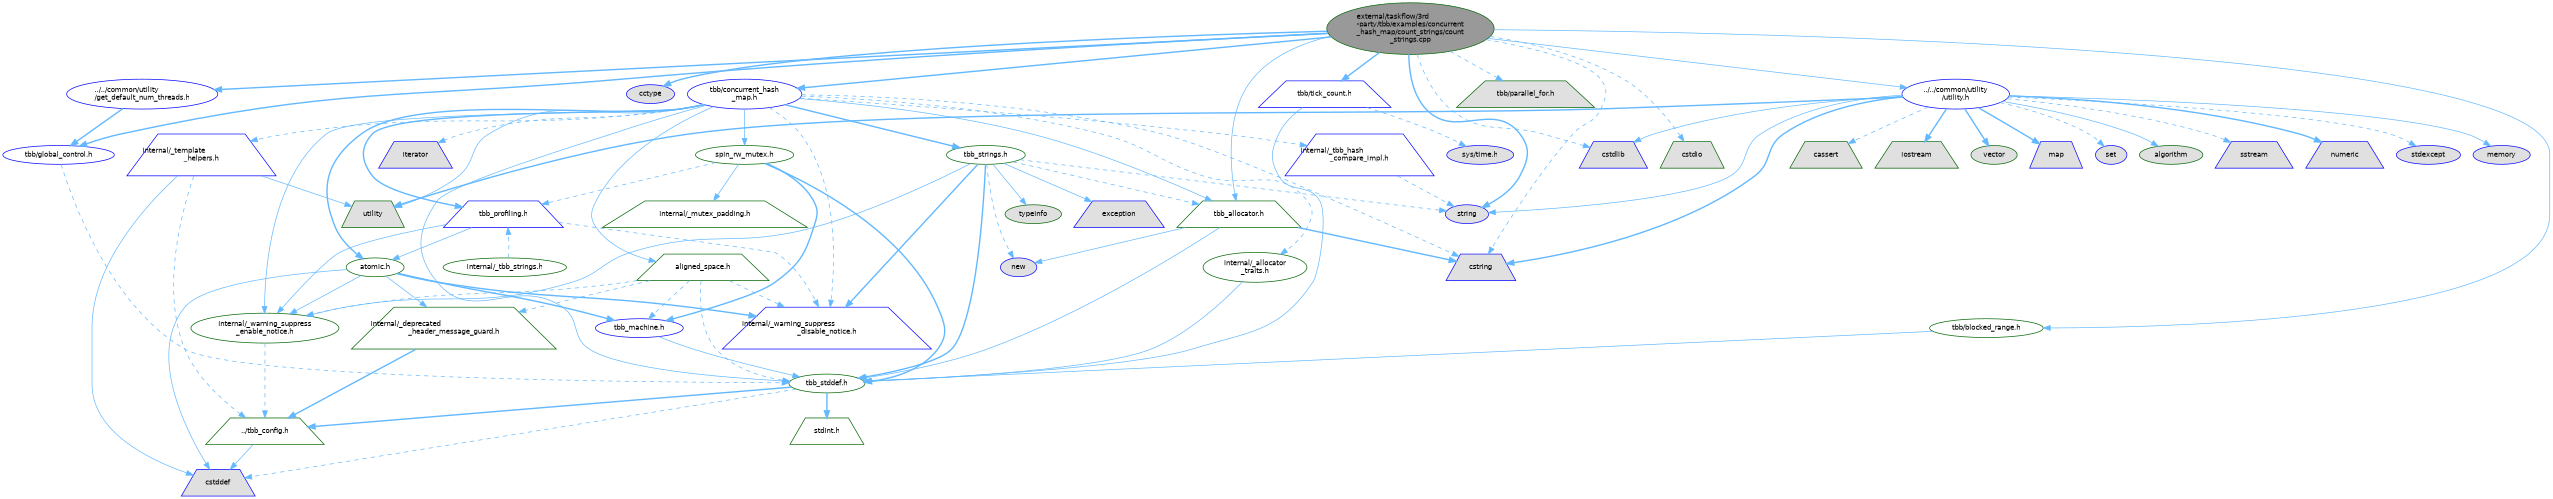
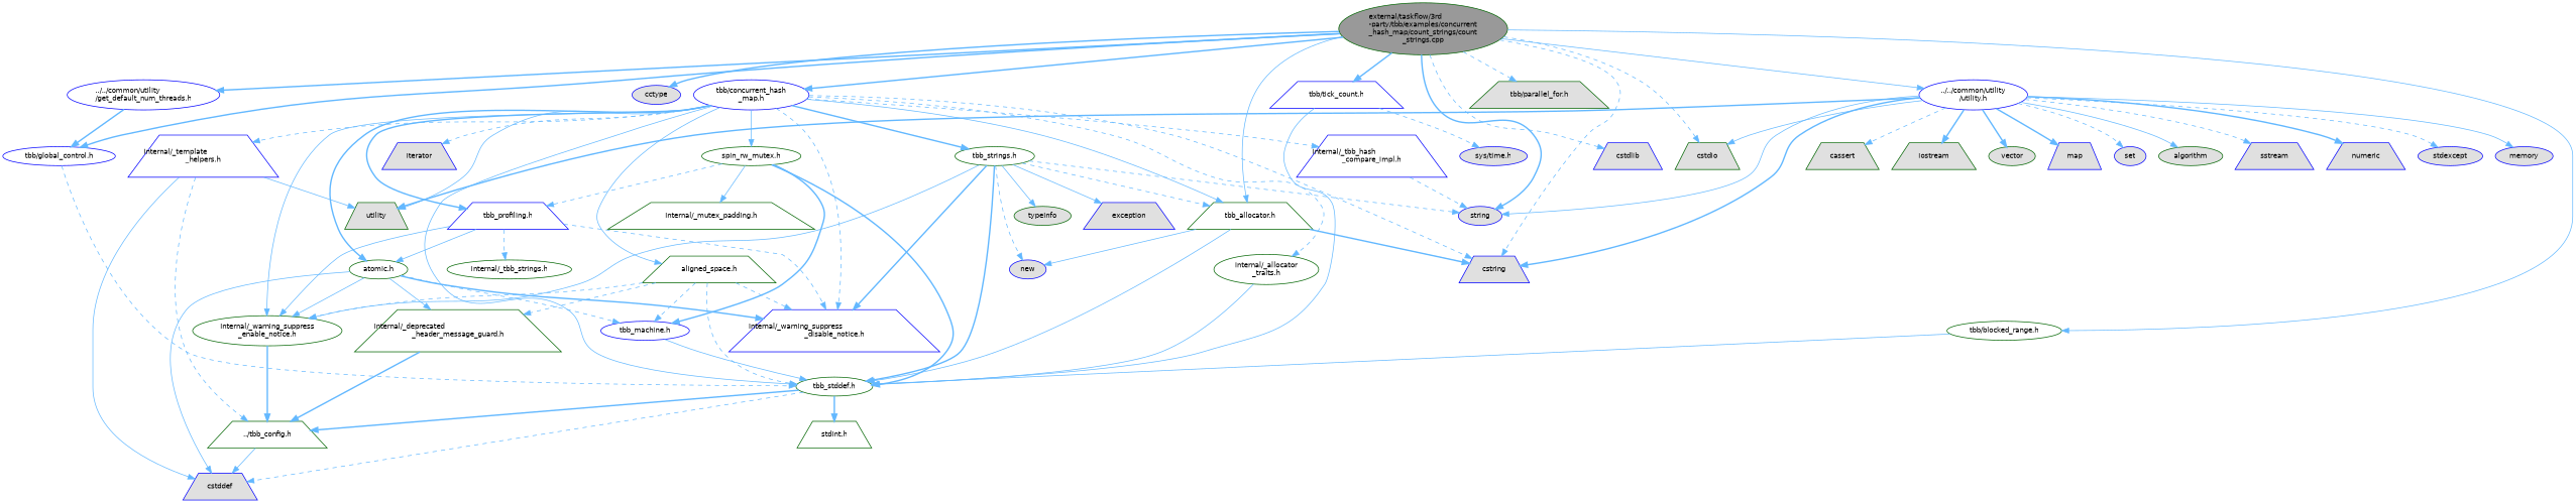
  digraph {
    node [color=blue fillcolor=white fontname=Helvetica fontsize=10 shape=ellipse style=filled]
    edge [color=steelblue1 fontname=Helvetica fontsize=10 labelfontname=Helvetica labelfontsize=10 style=solid]
    n1 [color=darkgreen fillcolor=grey60 fontcolor=black height=0.2 label="external/taskflow/3rd\l-party/tbb/examples/concurrent\l_hash_map/count_strings/count\l_strings.cpp" width=0.4]
    n2 [fillcolor="#E0E0E0" height=0.2 label=string width=0.4]
    n3 [fillcolor="#E0E0E0" height=0.2 label=cstring shape=trapezium width=0.4]
    n4 [fillcolor="#E0E0E0" height=0.2 label=cctype width=0.4]
    n5 [fillcolor="#E0E0E0" height=0.2 label=cstdlib shape=trapezium width=0.4]
    n6 [color=darkgreen fillcolor="#E0E0E0" height=0.2 label=cstdio shape=trapezium width=0.4]
    n7 [height=0.2 label="tbb/concurrent_hash\l_map.h" width=0.4]
    n8 [color=darkgreen height=0.2 label="tbb_allocator.h" shape=trapezium width=0.4]
    n9 [color=darkgreen height=0.2 label="tbb/blocked_range.h" width=0.4]
    n10 [color=darkgreen fillcolor="#E0E0E0" height=0.2 label="tbb/parallel_for.h" shape=trapezium width=0.4]
    n11 [height=0.2 label="tbb/tick_count.h" shape=trapezium width=0.4]
    n12 [height=0.2 label="tbb/global_control.h" width=0.4]
    n13 [height=0.2 label="../../common/utility\l/utility.h" width=0.4]
    n14 [height=0.2 label="../../common/utility\l/get_default_num_threads.h" width=0.4]
    n15 [color=darkgreen height=0.2 label="internal/_warning_suppress\l_enable_notice.h" width=0.4]
    n16 [color=darkgreen height=0.2 label="tbb_stddef.h" width=0.4]
    n17 [fillcolor="#E0E0E0" height=0.2 label=iterator shape=trapezium width=0.4]
    n18 [color=darkgreen fillcolor="#E0E0E0" height=0.2 label=utility shape=trapezium width=0.4]
    n19 [color=darkgreen height=0.2 label="spin_rw_mutex.h" width=0.4]
    n20 [height=0.2 label="tbb_profiling.h" shape=trapezium width=0.4]
    n21 [color=darkgreen height=0.2 label="atomic.h" width=0.4]
    n22 [height=0.2 label="internal/_warning_suppress\l_disable_notice.h" shape=trapezium width=0.4]
    n23 [color=darkgreen height=0.2 label="tbb_strings.h" width=0.4]
    n24 [color=darkgreen height=0.2 label="aligned_space.h" shape=trapezium width=0.4]
    n25 [height=0.2 label="internal/_tbb_hash\l_compare_impl.h" shape=trapezium width=0.4]
    n26 [height=0.2 label="internal/_template\l_helpers.h" shape=trapezium width=0.4]
    n27 [color=darkgreen height=0.2 label="internal/_allocator\l_traits.h" width=0.4]
    n28 [fillcolor="#E0E0E0" height=0.2 label=new width=0.4]
    n29 [fillcolor="#E0E0E0" height=0.2 label="sys/time.h" width=0.4]
    n30 [color=darkgreen fillcolor="#E0E0E0" height=0.2 label=vector width=0.4]
    n31 [fillcolor="#E0E0E0" height=0.2 label=map shape=trapezium width=0.4]
    n32 [fillcolor="#E0E0E0" height=0.2 label=set width=0.4]
    n33 [color=darkgreen fillcolor="#E0E0E0" height=0.2 label=algorithm width=0.4]
    n34 [fillcolor="#E0E0E0" height=0.2 label=sstream shape=trapezium width=0.4]
    n35 [fillcolor="#E0E0E0" height=0.2 label=numeric shape=trapezium width=0.4]
    n36 [fillcolor="#E0E0E0" height=0.2 label=stdexcept width=0.4]
    n37 [fillcolor="#E0E0E0" height=0.2 label=memory width=0.4]
    n38 [color=darkgreen fillcolor="#E0E0E0" height=0.2 label=cassert shape=trapezium width=0.4]
    n39 [color=darkgreen fillcolor="#E0E0E0" height=0.2 label=iostream shape=trapezium width=0.4]
    n40 [color=darkgreen height=0.2 label="../tbb_config.h" shape=trapezium width=0.4]
    n41 [fillcolor="#E0E0E0" height=0.2 label=cstddef shape=trapezium width=0.4]
    n42 [color=darkgreen height=0.2 label="stdint.h" shape=trapezium width=0.4]
    n43 [height=0.2 label="tbb_machine.h" width=0.4]
    n44 [color=darkgreen height=0.2 label="internal/_mutex_padding.h" shape=trapezium width=0.4]
    n45 [color=darkgreen height=0.2 label="internal/_tbb_strings.h" width=0.4]
    n46 [color=darkgreen height=0.2 label="internal/_deprecated\l_header_message_guard.h" shape=trapezium width=0.4]
    n47 [fillcolor="#E0E0E0" height=0.2 label=exception shape=trapezium width=0.4]
    n48 [color=darkgreen fillcolor="#E0E0E0" height=0.2 label=typeinfo width=0.4]
    n1 -> n2 [style=bold]
    n1 -> n3 [style=dashed]
    n1 -> n4 [style=bold]
    n1 -> n5 [style=dashed]
    n1 -> n6 [style=dashed]
    n1 -> n7 [style=bold]
    n1 -> n8
    n1 -> n9
    n1 -> n10 [style=dashed]
    n1 -> n11 [style=bold]
    n1 -> n12 [style=bold]
    n1 -> n13
    n1 -> n14 [style=bold]
    n7 -> n3 [style=dashed]
    n7 -> n8
    n7 -> n15
    n7 -> n16
    n7 -> n17 [style=dashed]
    n7 -> n18
    n7 -> n19
    n7 -> n20 [style=bold]
    n7 -> n21 [style=bold]
    n7 -> n22 [style=dashed]
    n7 -> n23 [style=bold]
    n7 -> n24
    n7 -> n25 [style=dashed]
    n7 -> n26 [style=dashed]
    n7 -> n27 [style=dashed]
    n8 -> n3 [style=bold]
    n8 -> n16
    n8 -> n28
    n9 -> n16
    n11 -> n16
    n11 -> n29 [style=dashed]
    n12 -> n16 [style=dashed]
    n13 -> n2
    n13 -> n3 [style=bold]
-   n13 -> n5
+   n13 -> n6
    n13 -> n18 [style=bold]
    n13 -> n30 [style=bold]
    n13 -> n31 [style=bold]
    n13 -> n32 [style=dashed]
    n13 -> n33
    n13 -> n34 [style=dashed]
    n13 -> n35 [style=bold]
    n13 -> n36 [style=dashed]
    n13 -> n37
    n13 -> n38 [style=dashed]
    n13 -> n39 [style=bold]
    n14 -> n12 [style=bold]
-   n15 -> n40 [style=dashed]
+   n15 -> n40 [style=bold]
    n16 -> n40 [style=bold]
    n16 -> n41 [style=dashed]
    n16 -> n42 [style=bold]
    n19 -> n16 [style=bold]
    n19 -> n20 [style=dashed]
    n19 -> n43 [style=bold]
    n19 -> n44
    n20 -> n15
    n20 -> n21
    n20 -> n22 [style=dashed]
-   n45 -> n20 [style=dashed]
+   n20 -> n45 [style=dashed]
    n21 -> n15
    n21 -> n22 [style=bold]
    n21 -> n41
-   n21 -> n43 [style=bold]
+   n21 -> n43 [style=dashed]
    n21 -> n46
    n23 -> n2 [style=dashed]
    n23 -> n8 [style=dashed]
    n23 -> n15
    n23 -> n16 [style=bold]
    n23 -> n22 [style=bold]
    n23 -> n28 [style=dashed]
    n23 -> n47
    n23 -> n48
    n24 -> n15 [style=dashed]
    n24 -> n16 [style=dashed]
    n24 -> n22 [style=dashed]
    n24 -> n43 [style=dashed]
    n24 -> n46 [style=dashed]
    n25 -> n2 [style=dashed]
    n26 -> n18
    n26 -> n40 [style=dashed]
    n26 -> n41
    n27 -> n16
    n40 -> n41
    n43 -> n16
    n46 -> n40 [style=bold]
  }
